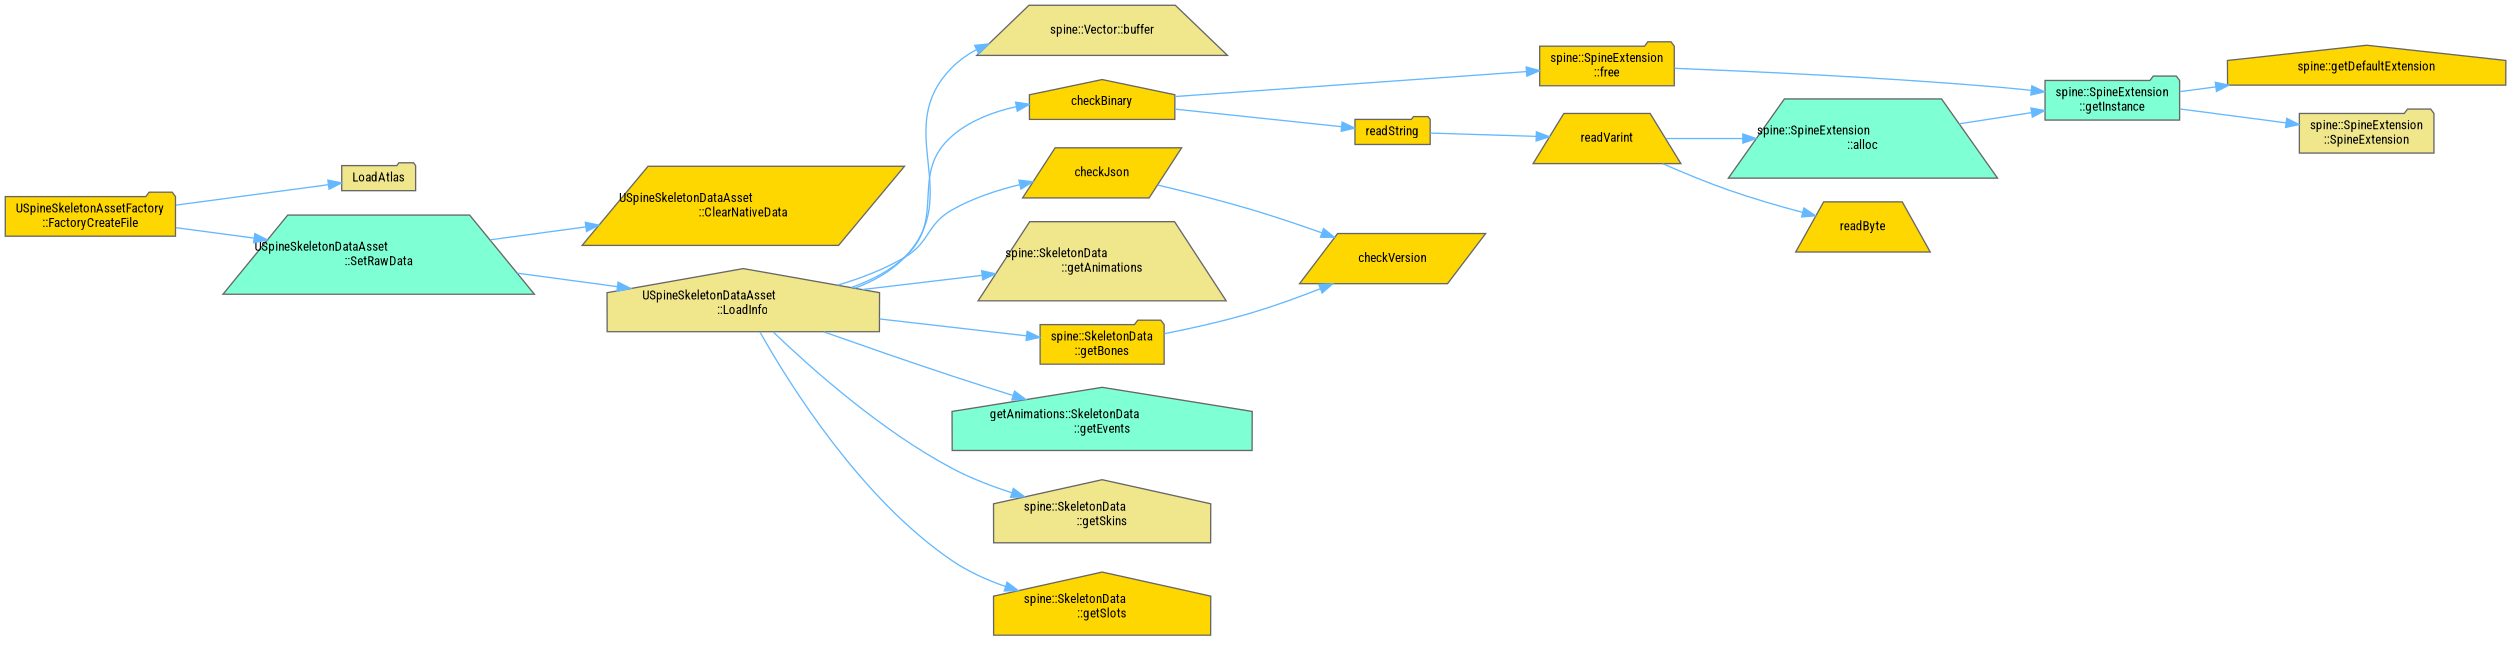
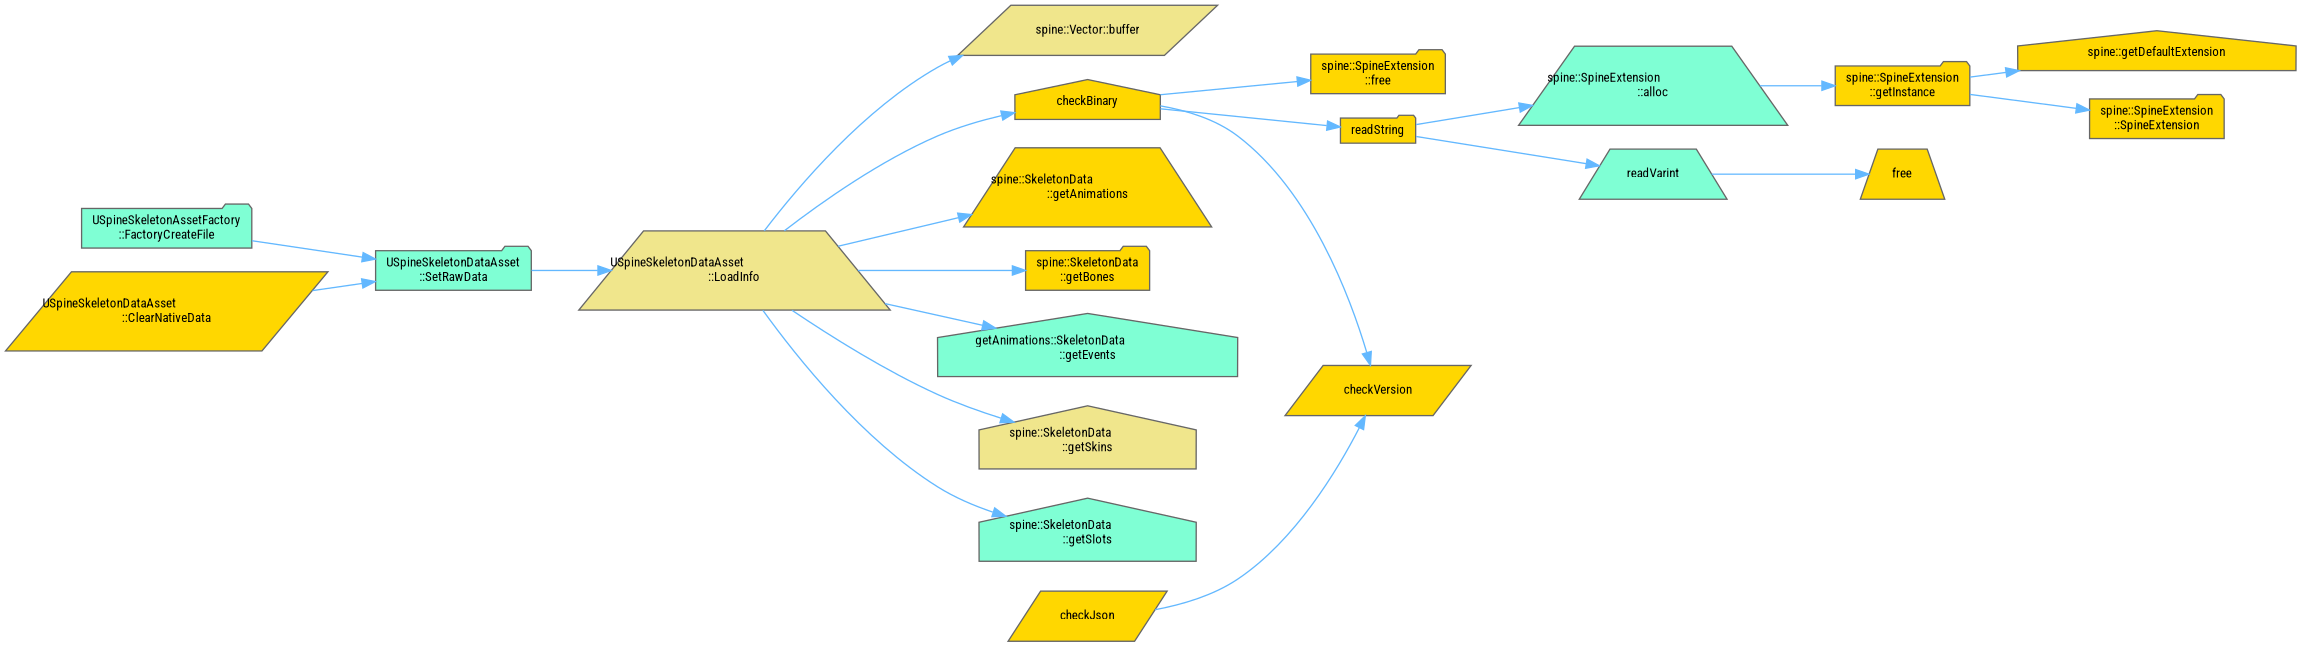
  digraph {
    fontname="Roboto Condensed"
    rankdir=LR
    node [color=grey40 fillcolor=gold fontname="Roboto Condensed" fontsize=10 shape=folder style=filled]
    edge [color=steelblue1 fontname="Roboto Condensed" fontsize=10 labelfontname=Helvetica labelfontsize=10 style=solid]
-   n1 [color=gray40 fontcolor=black height=0.2 label="USpineSkeletonAssetFactory\l::FactoryCreateFile" width=0.4]
-   n2 [fillcolor=khaki height=0.2 label=LoadAtlas width=0.4]
-   n3 [fillcolor=aquamarine height=0.2 label="USpineSkeletonDataAsset\l::SetRawData" shape=trapezium width=0.4]
+   n1 [color=gray40 fillcolor=aquamarine fontcolor=black height=0.2 label="USpineSkeletonAssetFactory\l::FactoryCreateFile" width=0.4]
+   n3 [fillcolor=aquamarine height=0.2 label="USpineSkeletonDataAsset\l::SetRawData" width=0.4]
    n4 [height=0.2 label="USpineSkeletonDataAsset\l::ClearNativeData" shape=parallelogram width=0.4]
-   n5 [fillcolor=khaki height=0.2 label="USpineSkeletonDataAsset\l::LoadInfo" shape=house width=0.4]
-   n6 [fillcolor=khaki height=0.2 label="spine::Vector::buffer" shape=trapezium width=0.4]
+   n5 [fillcolor=khaki height=0.2 label="USpineSkeletonDataAsset\l::LoadInfo" shape=trapezium width=0.4]
+   n6 [fillcolor=khaki height=0.2 label="spine::Vector::buffer" shape=parallelogram width=0.4]
    n7 [height=0.2 label=checkBinary shape=house width=0.4]
    n8 [height=0.2 label=checkJson shape=parallelogram width=0.4]
-   n9 [fillcolor=khaki height=0.2 label="spine::SkeletonData\l::getAnimations" shape=trapezium width=0.4]
+   n9 [height=0.2 label="spine::SkeletonData\l::getAnimations" shape=trapezium width=0.4]
    n10 [height=0.2 label="spine::SkeletonData\l::getBones" width=0.4]
    n11 [fillcolor=aquamarine height=0.2 label="getAnimations::SkeletonData\l::getEvents" shape=house width=0.4]
    n12 [fillcolor=khaki height=0.2 label="spine::SkeletonData\l::getSkins" shape=house width=0.4]
-   n13 [height=0.2 label="spine::SkeletonData\l::getSlots" shape=house width=0.4]
+   n13 [fillcolor=aquamarine height=0.2 label="spine::SkeletonData\l::getSlots" shape=house width=0.4]
    n14 [height=0.2 label=checkVersion shape=parallelogram width=0.4]
    n15 [height=0.2 label="spine::SpineExtension\l::free" width=0.4]
    n16 [height=0.2 label=readString width=0.4]
-   n17 [fillcolor=aquamarine height=0.2 label="spine::SpineExtension\l::getInstance" width=0.4]
+   n17 [height=0.2 label="spine::SpineExtension\l::getInstance" width=0.4]
    n18 [fillcolor=aquamarine height=0.2 label="spine::SpineExtension\l::alloc" shape=trapezium width=0.4]
-   n19 [height=0.2 label=readVarint shape=trapezium width=0.4]
+   n19 [fillcolor=aquamarine height=0.2 label=readVarint shape=trapezium width=0.4]
    n20 [height=0.2 label="spine::getDefaultExtension" shape=house width=0.4]
-   n21 [fillcolor=khaki height=0.2 label="spine::SpineExtension\l::SpineExtension" width=0.4]
-   n22 [height=0.2 label=readByte shape=trapezium width=0.4]
-   n1 -> n2
+   n21 [height=0.2 label="spine::SpineExtension\l::SpineExtension" width=0.4]
+   n22 [height=0.2 label=free shape=trapezium width=0.4]
    n1 -> n3
-   n3 -> n4
+   n4 -> n3
    n3 -> n5
    n5 -> n6
    n5 -> n7
-   n5 -> n8
    n5 -> n9
    n5 -> n10
    n5 -> n11
    n5 -> n12
    n5 -> n13
-   n10 -> n14
+   n7 -> n14
    n7 -> n15
    n7 -> n16
    n8 -> n14
-   n15 -> n17
-   n19 -> n18
+   n16 -> n18
    n16 -> n19
    n17 -> n20
    n17 -> n21
    n18 -> n17
    n19 -> n22
  }
